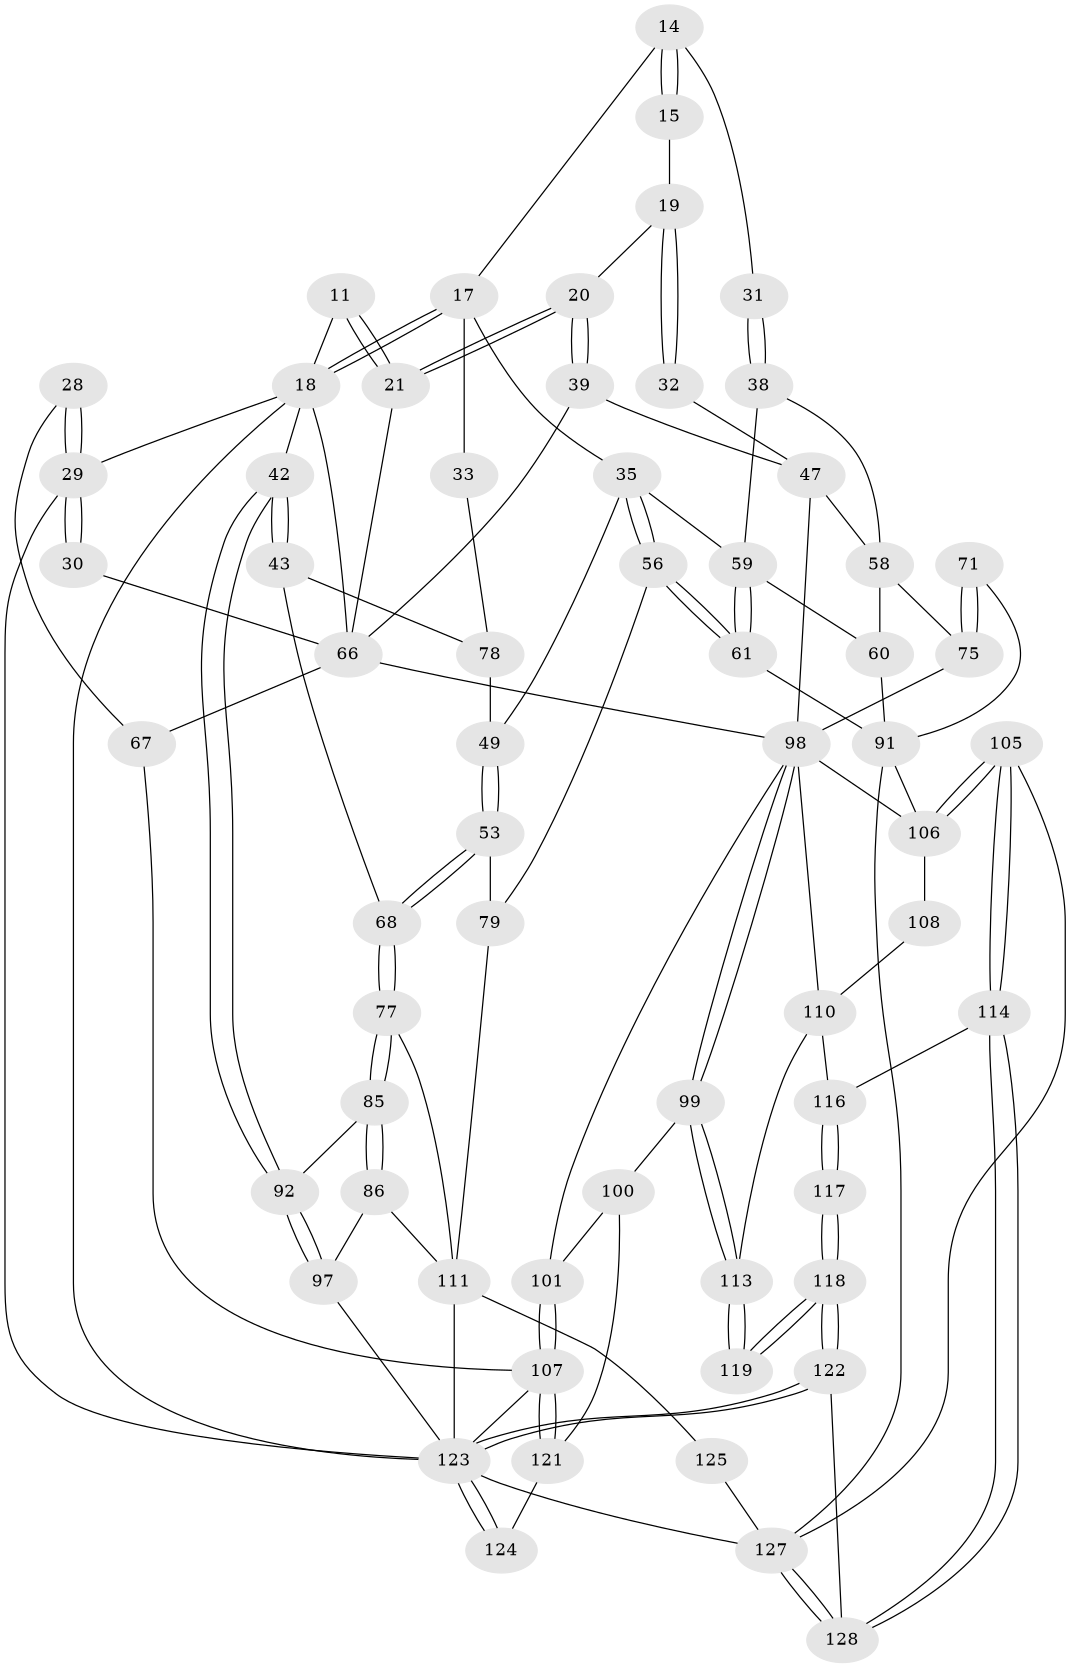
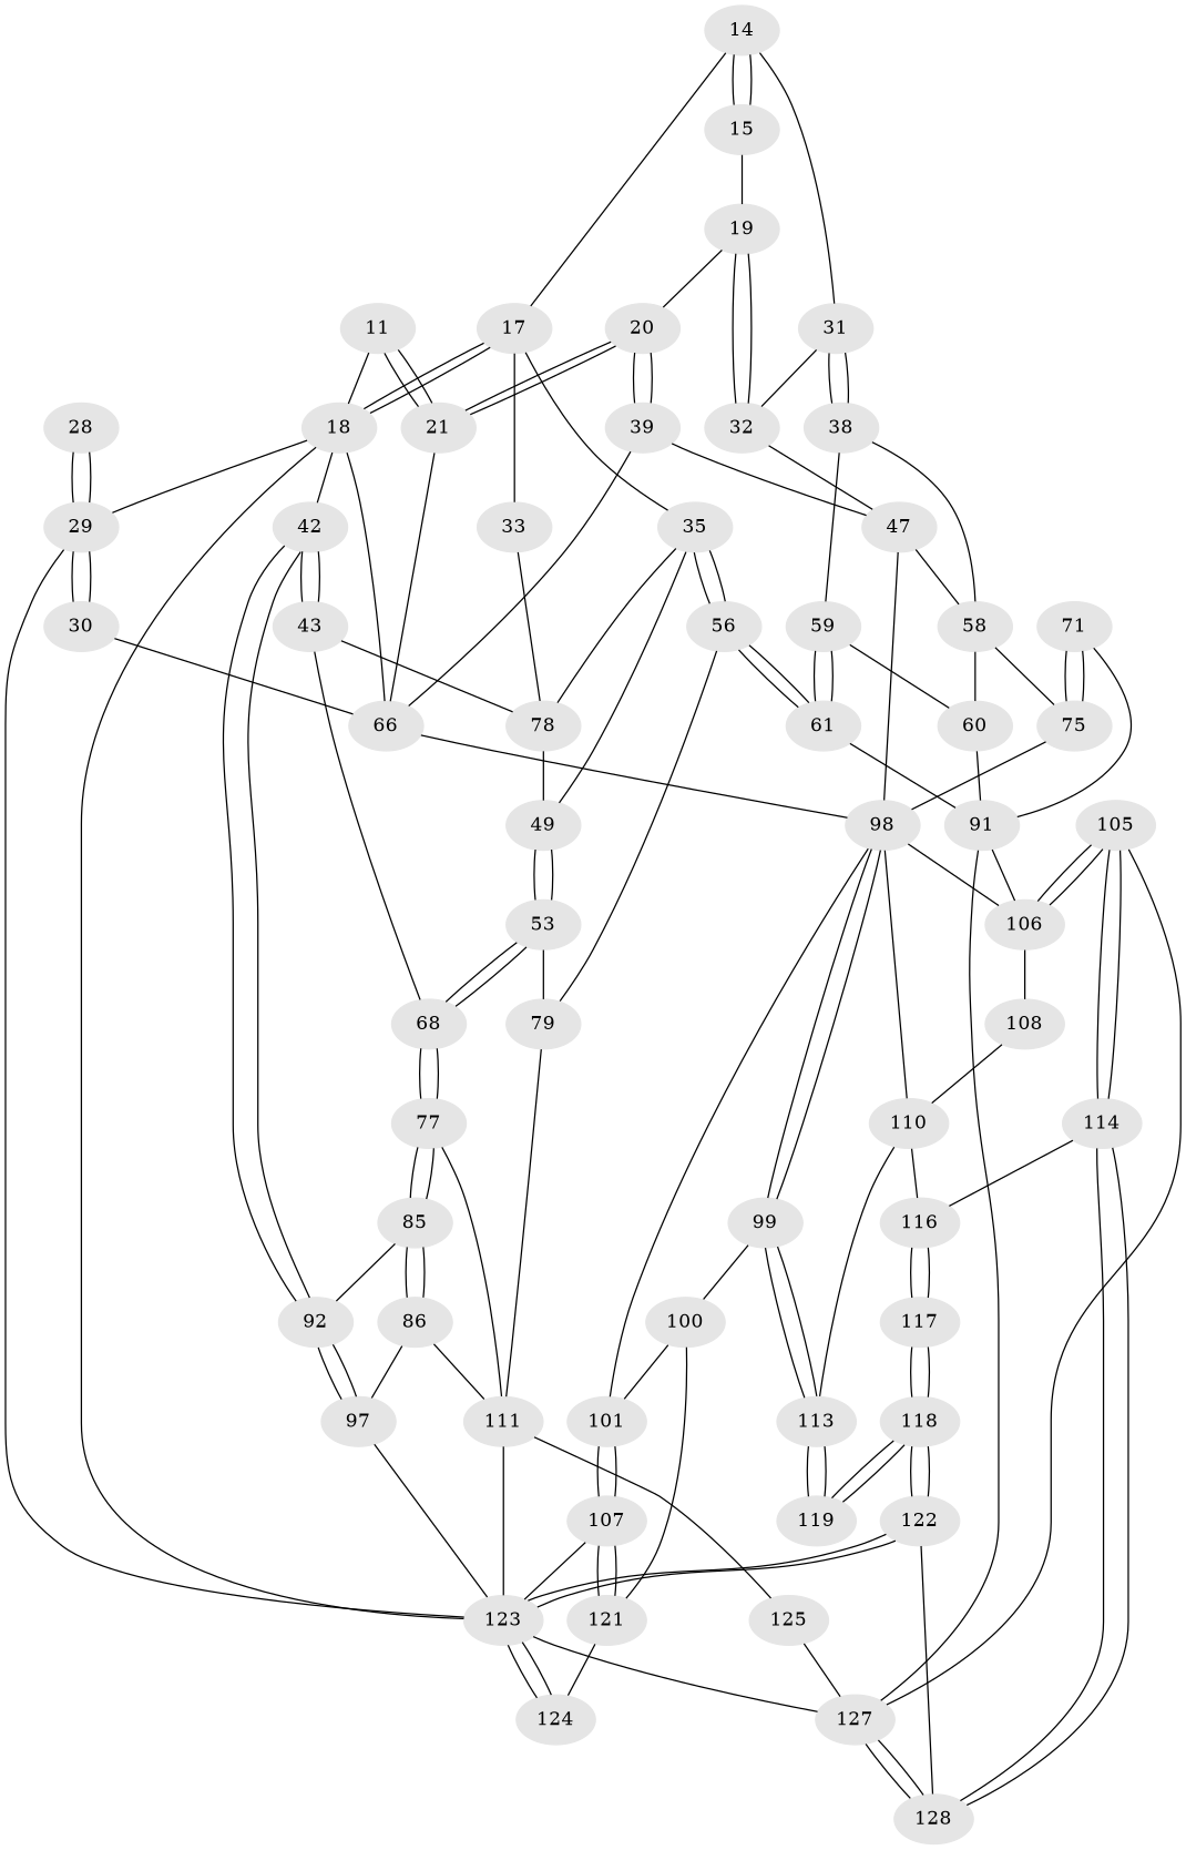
  graph {
    node [color=gray90 style=filled]
    11 [super="+10"]
    18 [super="+4+2+8"]
    21
    15
    19
    29 [super="+9+5"]
    42
    66 [super="+40+41"]
    123 [super="+103"]
    14
    17 [super="+16"]
    31
    33 [super="+22"]
    35 [super="+25"]
    32
    38
    20
    n18 [label=78 super="+44+23"]
    49 [super="+24"]
    56
    59 [super="+37"]
    30
    43
    92
-   67 [super="+50+52"]
    98 [super="+65+62+76"]
    127 [super="+104+90+126"]
    124
    39
    47 [super="+45"]
    28
    107 [super="+102"]
    58 [super="+46"]
    53
    79 [super="+55"]
    61
    60 [super="+57"]
    75 [super="+74+72"]
    68
    97
    77
    101 [super="+83"]
    106 [super="+94"]
    99
    110 [super="+109"]
    111 [super="+87+88"]
    91 [super="+80"]
    121 [super="+120"]
    85
    71
    86
    125 [super="+89"]
    108
    128
    100
    113 [super="+112"]
    116 [super="+115"]
    119
    105
    114
    117
    118
    122
    11 -- 18 [weight=2]
    11 -- 21
    11 -- 21
    18 -- 29 [weight=2]
    18 -- 42
    18 -- 66
    18 -- 123
    21 -- 66
    15 -- 19
    19 -- 32
    19 -- 32
    19 -- 20
    29 -- 123
    29 -- 30
    29 -- 30
    42 -- 43
    42 -- 43
    42 -- 92
    42 -- 92
-   66 -- 67 [weight=2]
    66 -- 98
    123 -- 127
    123 -- 124
    123 -- 124
    14 -- 15
    14 -- 15
    14 -- 17
    14 -- 31
    17 -- 18 [weight=2]
    17 -- 18
    17 -- 33 [weight=2]
    17 -- 35
+   31 -- 32
    31 -- 38
    31 -- 38
    33 -- n18 [weight=2]
    35 -- 49
    35 -- 56
    35 -- 56
-   35 -- 59
+   35 -- n18
    32 -- 47
    38 -- 59
    38 -- 58
    20 -- 21
    20 -- 21
    20 -- 39
    20 -- 39
    n18 -- 49 [weight=2]
    49 -- 53
    49 -- 53
    56 -- 79
    56 -- 61
    56 -- 61
    59 -- 61
    59 -- 61
    59 -- 60 [weight=2]
    30 -- 66 [weight=2]
    43 -- n18
    43 -- 68
    92 -- 97
    92 -- 97
-   67 -- 107
    98 -- 101
    98 -- 106
    98 -- 99
    98 -- 99
    98 -- 110
    127 -- 128
    127 -- 128
    39 -- 66
    39 -- 47
    47 -- 98
    47 -- 58
    28 -- 29 [weight=2]
    28 -- 29
-   28 -- 67
    107 -- 123
    107 -- 121
    107 -- 121
    58 -- 60
    58 -- 75
    53 -- 79
    53 -- 68
    53 -- 68
    79 -- 111 [weight=2]
    61 -- 91
    60 -- 91
    75 -- 98 [weight=2]
    68 -- 77
    68 -- 77
    97 -- 123
    77 -- 111
    77 -- 85
    77 -- 85
    101 -- 107 [weight=2]
    101 -- 107
    106 -- 108 [weight=2]
    99 -- 100
    99 -- 113
    99 -- 113
    110 -- 113
    110 -- 116
    111 -- 123
    111 -- 125 [weight=2]
    91 -- 127
    91 -- 106
    121 -- 124 [weight=2]
    85 -- 92
    85 -- 86
    85 -- 86
    71 -- 75 [weight=2]
    71 -- 75
    71 -- 91
    86 -- 97
    86 -- 111
    125 -- 127 [weight=2]
    108 -- 110
    100 -- 101
    100 -- 121
    113 -- 119 [weight=2]
    113 -- 119
    116 -- 117 [weight=2]
    116 -- 117
    105 -- 127
    105 -- 106
    105 -- 106
    105 -- 114
    105 -- 114
    114 -- 128
    114 -- 128
    114 -- 116
    117 -- 118
    117 -- 118
    118 -- 119
    118 -- 119
    118 -- 122
    118 -- 122
    122 -- 123
    122 -- 123
    122 -- 128
  }
